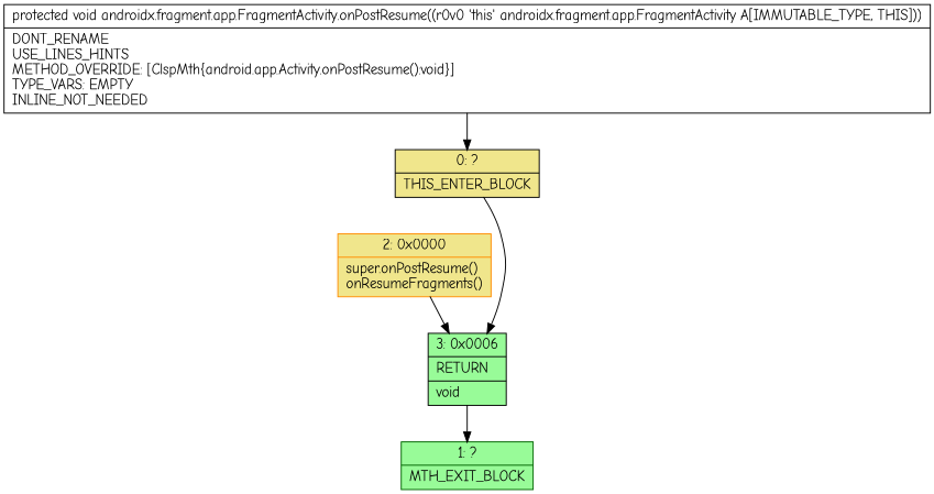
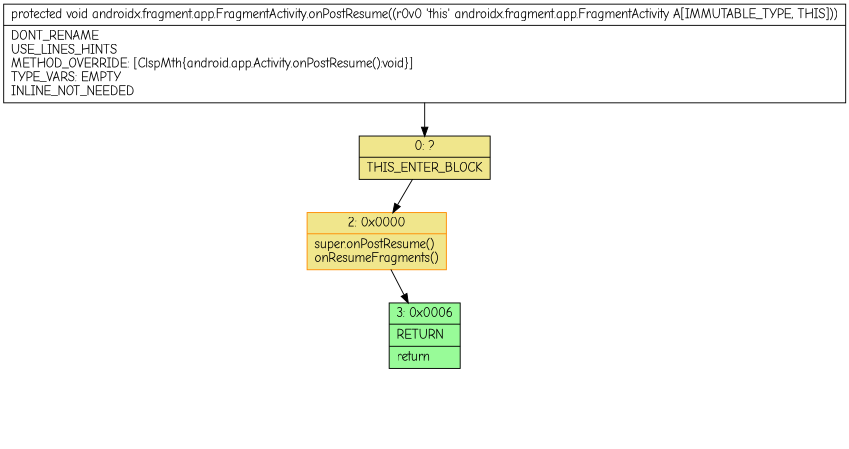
  digraph {
    fontname="Comic Neue"
    node [color=black fillcolor=khaki fontname="Comic Neue" shape=record style=filled]
    edge [fontname="Comic Neue"]
    n1 [label="{0\:\ ?|THIS_ENTER_BLOCK\l}"]
    n2 [color=darkorange label="{2\:\ 0x0000|super.onPostResume()\lonResumeFragments()\l}"]
-   n3 [fillcolor=palegreen label="{3\:\ 0x0006|RETURN\l|void\l}"]
-   n4 [color=darkgreen fillcolor=palegreen label="{1\:\ ?|MTH_EXIT_BLOCK\l}"]
+   n3 [fillcolor=palegreen label="{3\:\ 0x0006|RETURN\l|return\l}"]
    n5 [fillcolor=white label="{protected void androidx.fragment.app.FragmentActivity.onPostResume((r0v0 'this' androidx.fragment.app.FragmentActivity A[IMMUTABLE_TYPE, THIS]))  | DONT_RENAME\lUSE_LINES_HINTS\lMETHOD_OVERRIDE: [ClspMth\{android.app.Activity.onPostResume():void\}]\lTYPE_VARS: EMPTY\lINLINE_NOT_NEEDED\l}"]
-   n1 -> n3
+   n1 -> n2
    n2 -> n3
-   n3 -> n4
    n5 -> n1
  }
